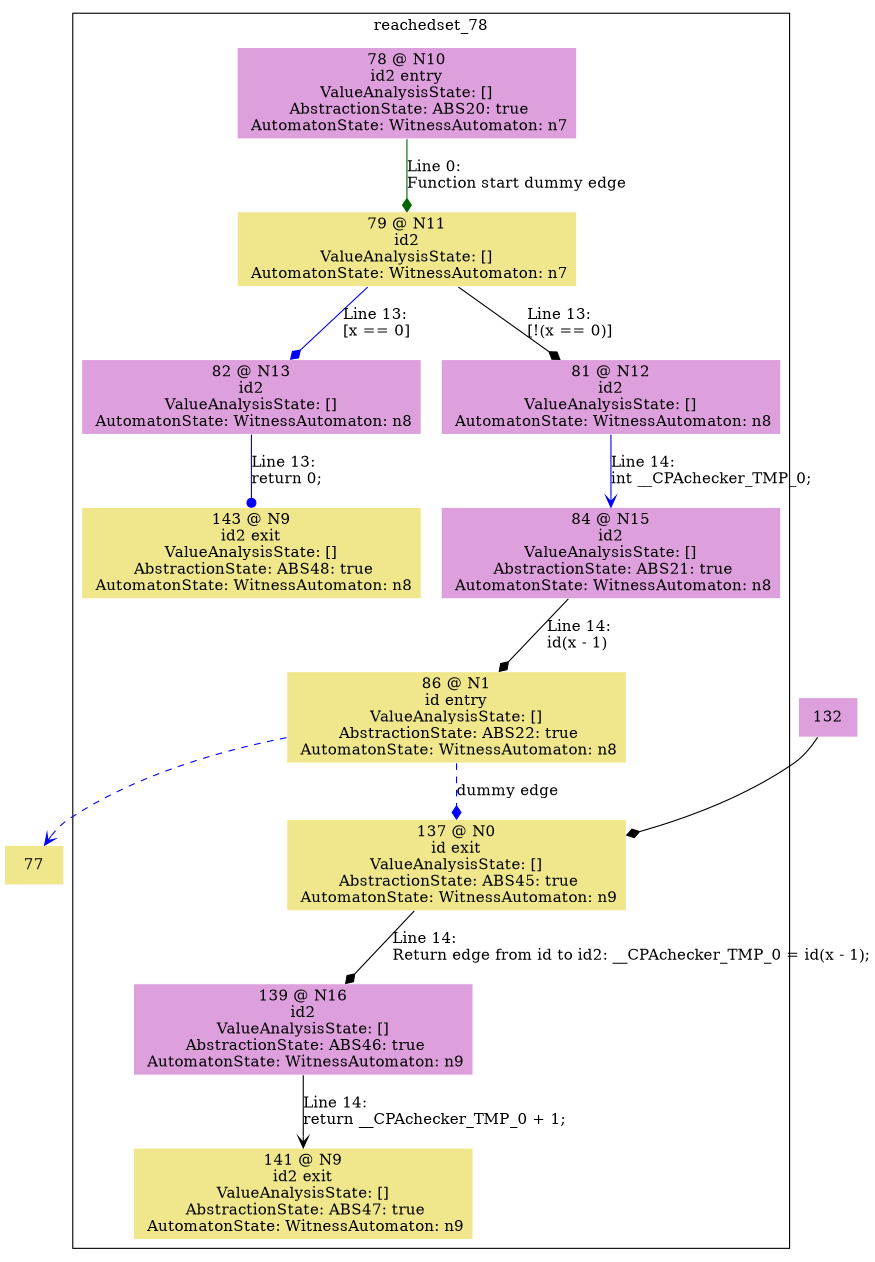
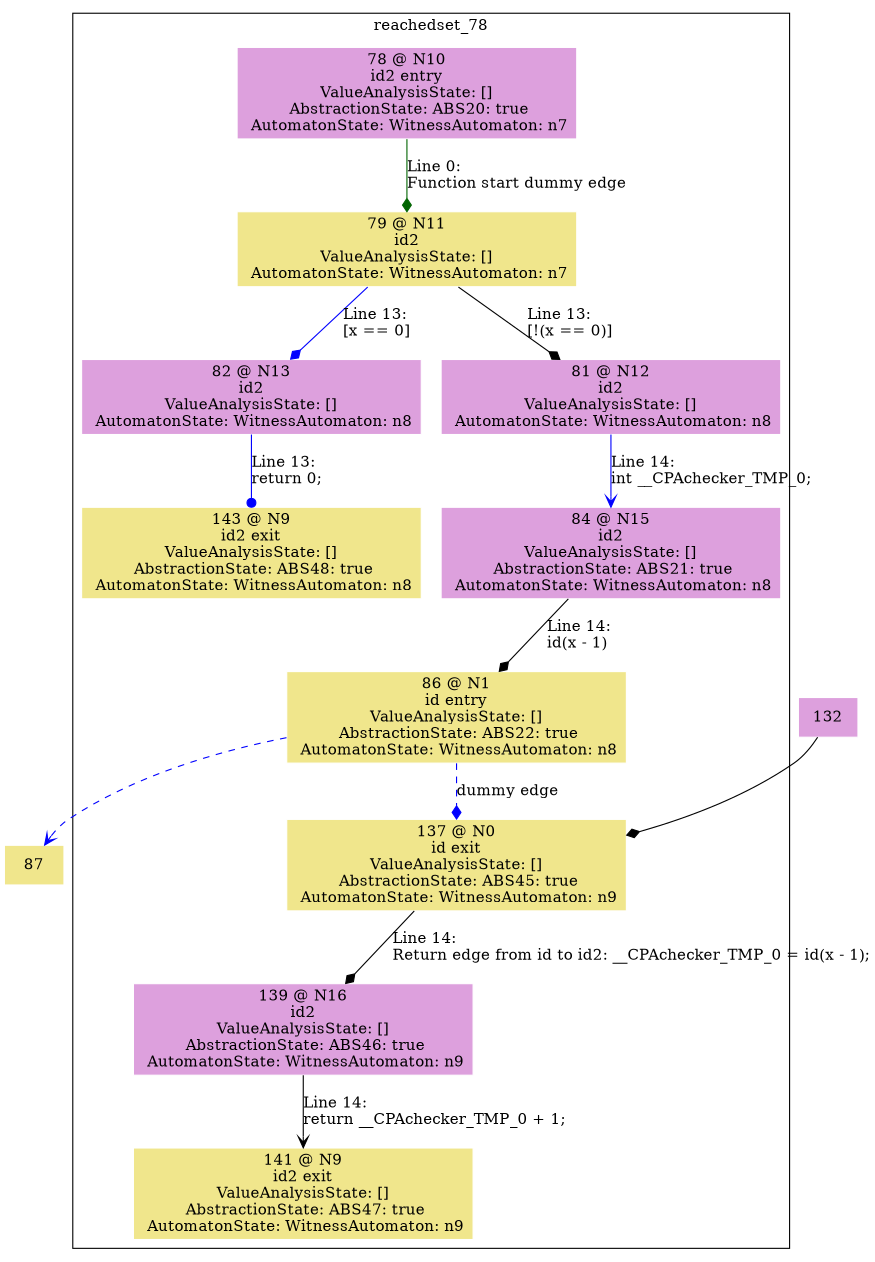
  digraph {
    fontname="DejaVu Serif"
    node [color=white fillcolor=plum shape=box style=filled fontname="DejaVu Serif"]
    edge [color=blue style=solid arrowhead=diamond fontname="DejaVu Serif"]
    n1 [label="78 @ N10\nid2 entry\nValueAnalysisState: []\n AbstractionState: ABS20: true\n AutomatonState: WitnessAutomaton: n7\n"]
    n2 [label="79 @ N11\nid2\nValueAnalysisState: []\n AutomatonState: WitnessAutomaton: n7\n" fillcolor=khaki]
    n3 [label="82 @ N13\nid2\nValueAnalysisState: []\n AutomatonState: WitnessAutomaton: n8\n"]
    n4 [label="81 @ N12\nid2\nValueAnalysisState: []\n AutomatonState: WitnessAutomaton: n8\n"]
    n5 [fillcolor=khaki label="143 @ N9\nid2 exit\nValueAnalysisState: []\n AbstractionState: ABS48: true\n AutomatonState: WitnessAutomaton: n8\n"]
    n6 [label="84 @ N15\nid2\nValueAnalysisState: []\n AbstractionState: ABS21: true\n AutomatonState: WitnessAutomaton: n8\n"]
    n7 [fillcolor=khaki label="86 @ N1\nid entry\nValueAnalysisState: []\n AbstractionState: ABS22: true\n AutomatonState: WitnessAutomaton: n8\n"]
    n8 [fillcolor=khaki label="137 @ N0\nid exit\nValueAnalysisState: []\n AbstractionState: ABS45: true\n AutomatonState: WitnessAutomaton: n9\n"]
    n9 [label="139 @ N16\nid2\nValueAnalysisState: []\n AbstractionState: ABS46: true\n AutomatonState: WitnessAutomaton: n9\n"]
    n10 [fillcolor=khaki label="141 @ N9\nid2 exit\nValueAnalysisState: []\n AbstractionState: ABS47: true\n AutomatonState: WitnessAutomaton: n9\n"]
-   87 [fillcolor=khaki label=77]
+   87 [fillcolor=khaki]
    132
    subgraph cluster_1 {
      label=reachedset_78
      n1
      n2
      n3
      n4
      n5
      n6
      n7
      n8
      n9
      n10
    }
    n1 -> n2 [label="Line 0: \lFunction start dummy edge\l" color=darkgreen]
    n2 -> n3 [label="Line 13: \l[x == 0]\l"]
    n2 -> n4 [label="Line 13: \l[!(x == 0)]\l" color=black]
    n3 -> n5 [label="Line 13: \lreturn 0;\l" arrowhead=dot]
    n4 -> n6 [label="Line 14: \lint __CPAchecker_TMP_0;\l" arrowhead=vee]
    n6 -> n7 [label="Line 14: \lid(x - 1)\l" color=black]
    n7 -> n8 [label="dummy edge" style=dashed]
    n7 -> 87 [style=dashed arrowhead=vee]
    n8 -> n9 [label="Line 14: \lReturn edge from id to id2: __CPAchecker_TMP_0 = id(x - 1);\l" color=black]
    n9 -> n10 [label="Line 14: \lreturn __CPAchecker_TMP_0 + 1;\l" color=black arrowhead=vee]
    132 -> n8 [color=black]
  }
